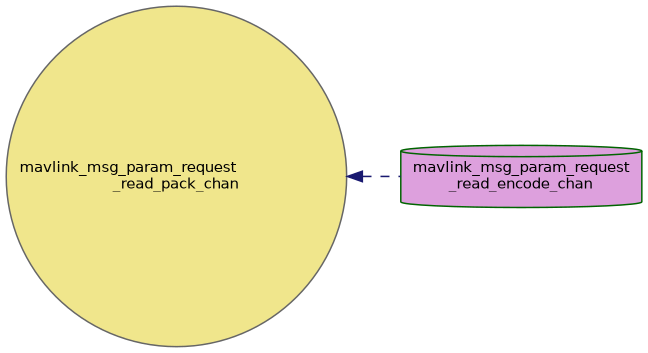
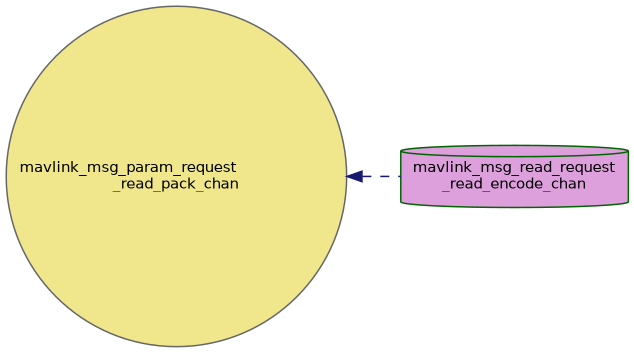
  digraph {
    rankdir=LR
    node [fontname=Helvetica fontsize=10 style=filled]
    n1 [color=gray40 fillcolor=khaki fontcolor=black height=0.2 label="mavlink_msg_param_request\l_read_pack_chan" shape=circle width=0.4]
-   n2 [color=darkgreen fillcolor=plum height=0.2 label="mavlink_msg_param_request\l_read_encode_chan" shape=cylinder width=0.4]
+   n2 [color=darkgreen fillcolor=plum height=0.2 label="mavlink_msg_read_request\l_read_encode_chan" shape=cylinder width=0.4]
    n1 -> n2 [color=midnightblue dir=back fontname=Helvetica fontsize=10 labelfontname=Helvetica labelfontsize=10 style=dashed]
  }
